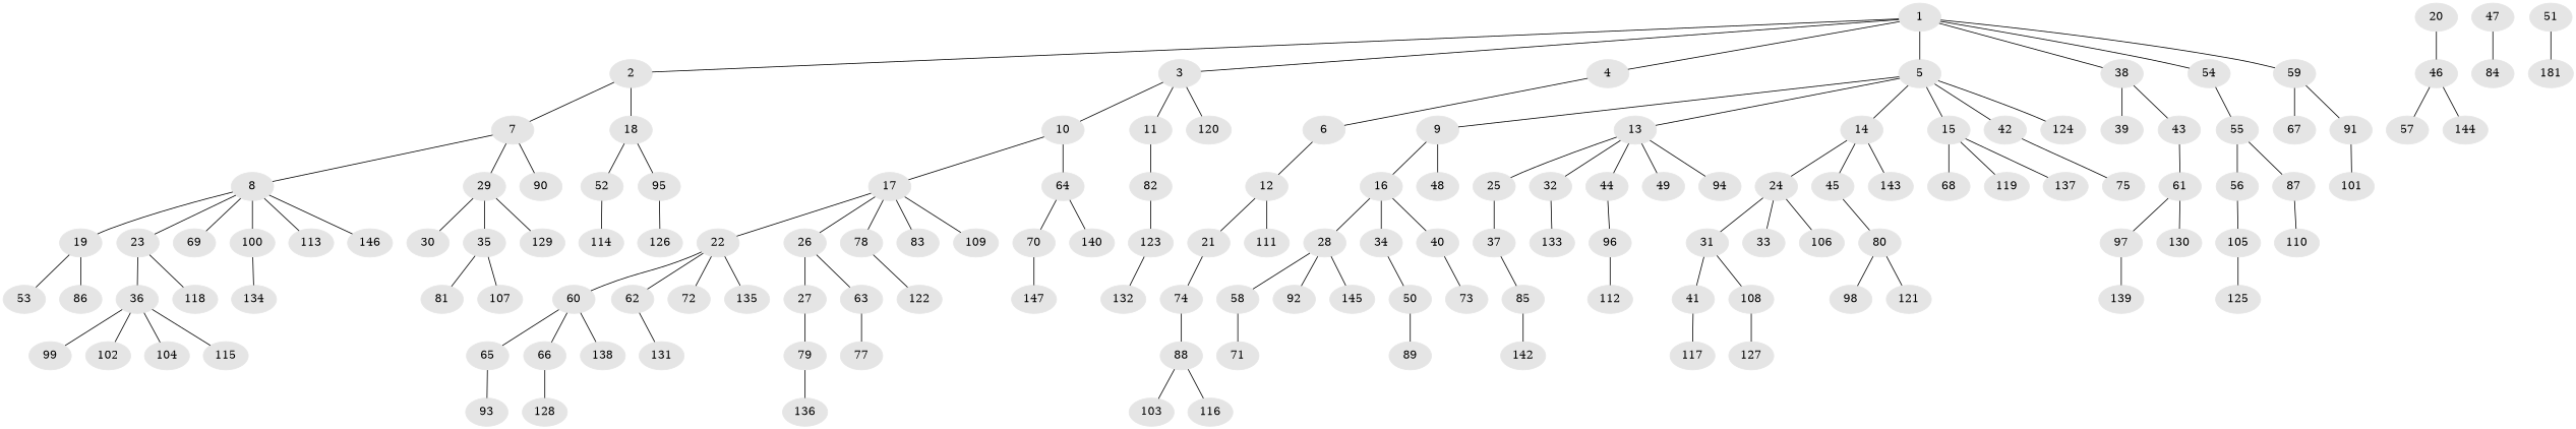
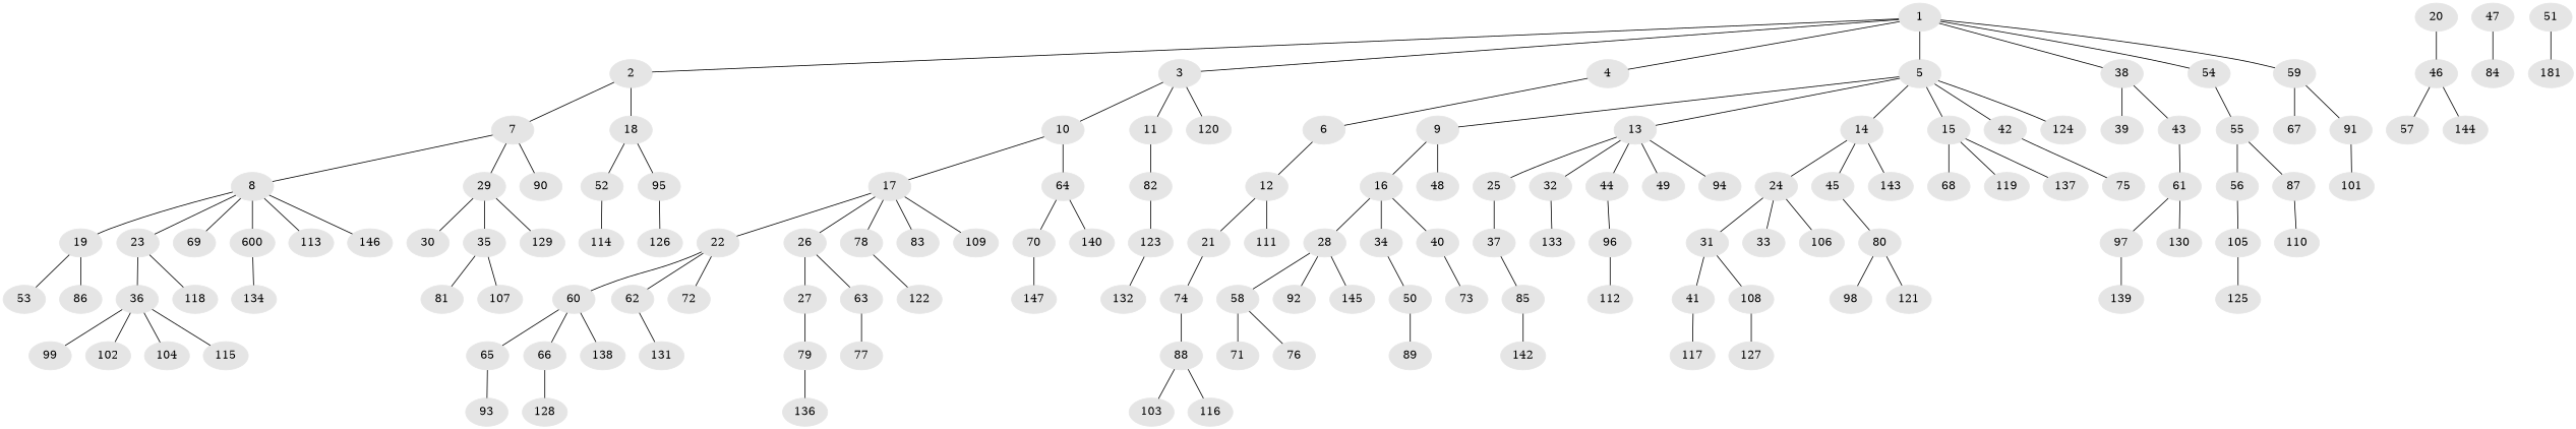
  graph {
    node [color=gray90 style=filled]
    1
    2
    3
    4
    5
    38
    54
    59
    7
    18
    10
    11
    120
    6
    9
    13
    14
    15
    42
    124
    39
    43
    55
    67
    91
    8
    29
    90
    52
    95
    17
    64
    82
    12
    16
    48
    25
    32
    44
    49
    94
    24
    45
    143
    68
    119
    137
    75
    21
    111
    19
    23
    69
-   100
+   100 [label=600]
    113
    146
    30
    35
    129
    53
    86
    20
    46
    36
    118
    134
    28
    34
    40
    22
    26
    78
    83
    109
    70
    140
    123
    74
    37
    133
    96
    31
    33
    106
    80
    58
    92
    145
    50
    73
    60
    62
    72
-   135
    27
    63
    122
    114
    126
    57
    144
    88
    65
    66
    138
    131
    99
    102
    104
    115
    41
    108
    85
    79
    77
    136
    71
+   76
    81
    107
    117
    127
    47
    84
    89
    142
    61
    97
    130
    112
    98
    121
    n133 [label=181]
    51
    56
    87
    105
    110
    125
    101
    93
    128
    139
    147
    103
    116
    132
    1 -- 2
    1 -- 3
    1 -- 4
    1 -- 5
    1 -- 38
    1 -- 54
    1 -- 59
    2 -- 7
    2 -- 18
    3 -- 10
    3 -- 11
    3 -- 120
    4 -- 6
    5 -- 9
    5 -- 13
    5 -- 14
    5 -- 15
    5 -- 42
    5 -- 124
    38 -- 39
    38 -- 43
    54 -- 55
    59 -- 67
    59 -- 91
    7 -- 8
    7 -- 29
    7 -- 90
    18 -- 52
    18 -- 95
    10 -- 17
    10 -- 64
    11 -- 82
    6 -- 12
    9 -- 16
    9 -- 48
    13 -- 25
    13 -- 32
    13 -- 44
    13 -- 49
    13 -- 94
    14 -- 24
    14 -- 45
    14 -- 143
    15 -- 68
    15 -- 119
    15 -- 137
    42 -- 75
    43 -- 61
    55 -- 56
    55 -- 87
    91 -- 101
    8 -- 19
    8 -- 23
    8 -- 69
    8 -- 100
    8 -- 113
    8 -- 146
    29 -- 30
    29 -- 35
    29 -- 129
    52 -- 114
    95 -- 126
    17 -- 22
    17 -- 26
    17 -- 78
    17 -- 83
    17 -- 109
    64 -- 70
    64 -- 140
    82 -- 123
    12 -- 21
    12 -- 111
    16 -- 28
    16 -- 34
    16 -- 40
    25 -- 37
    32 -- 133
    44 -- 96
    24 -- 31
    24 -- 33
    24 -- 106
    45 -- 80
    21 -- 74
    19 -- 53
    19 -- 86
    23 -- 36
    23 -- 118
    100 -- 134
    35 -- 81
    35 -- 107
    20 -- 46
    46 -- 57
    46 -- 144
    36 -- 99
    36 -- 102
    36 -- 104
    36 -- 115
    28 -- 58
    28 -- 92
    28 -- 145
    34 -- 50
    40 -- 73
    22 -- 60
    22 -- 62
    22 -- 72
-   22 -- 135
    26 -- 27
    26 -- 63
    78 -- 122
    70 -- 147
    123 -- 132
    74 -- 88
    37 -- 85
    96 -- 112
    31 -- 41
    31 -- 108
    80 -- 98
    80 -- 121
    58 -- 71
+   58 -- 76
    50 -- 89
    60 -- 65
    60 -- 66
    60 -- 138
    62 -- 131
    27 -- 79
    63 -- 77
    88 -- 103
    88 -- 116
    65 -- 93
    66 -- 128
    41 -- 117
    108 -- 127
    85 -- 142
    79 -- 136
    47 -- 84
    61 -- 97
    61 -- 130
    97 -- 139
    51 -- n133
    56 -- 105
    87 -- 110
    105 -- 125
  }
